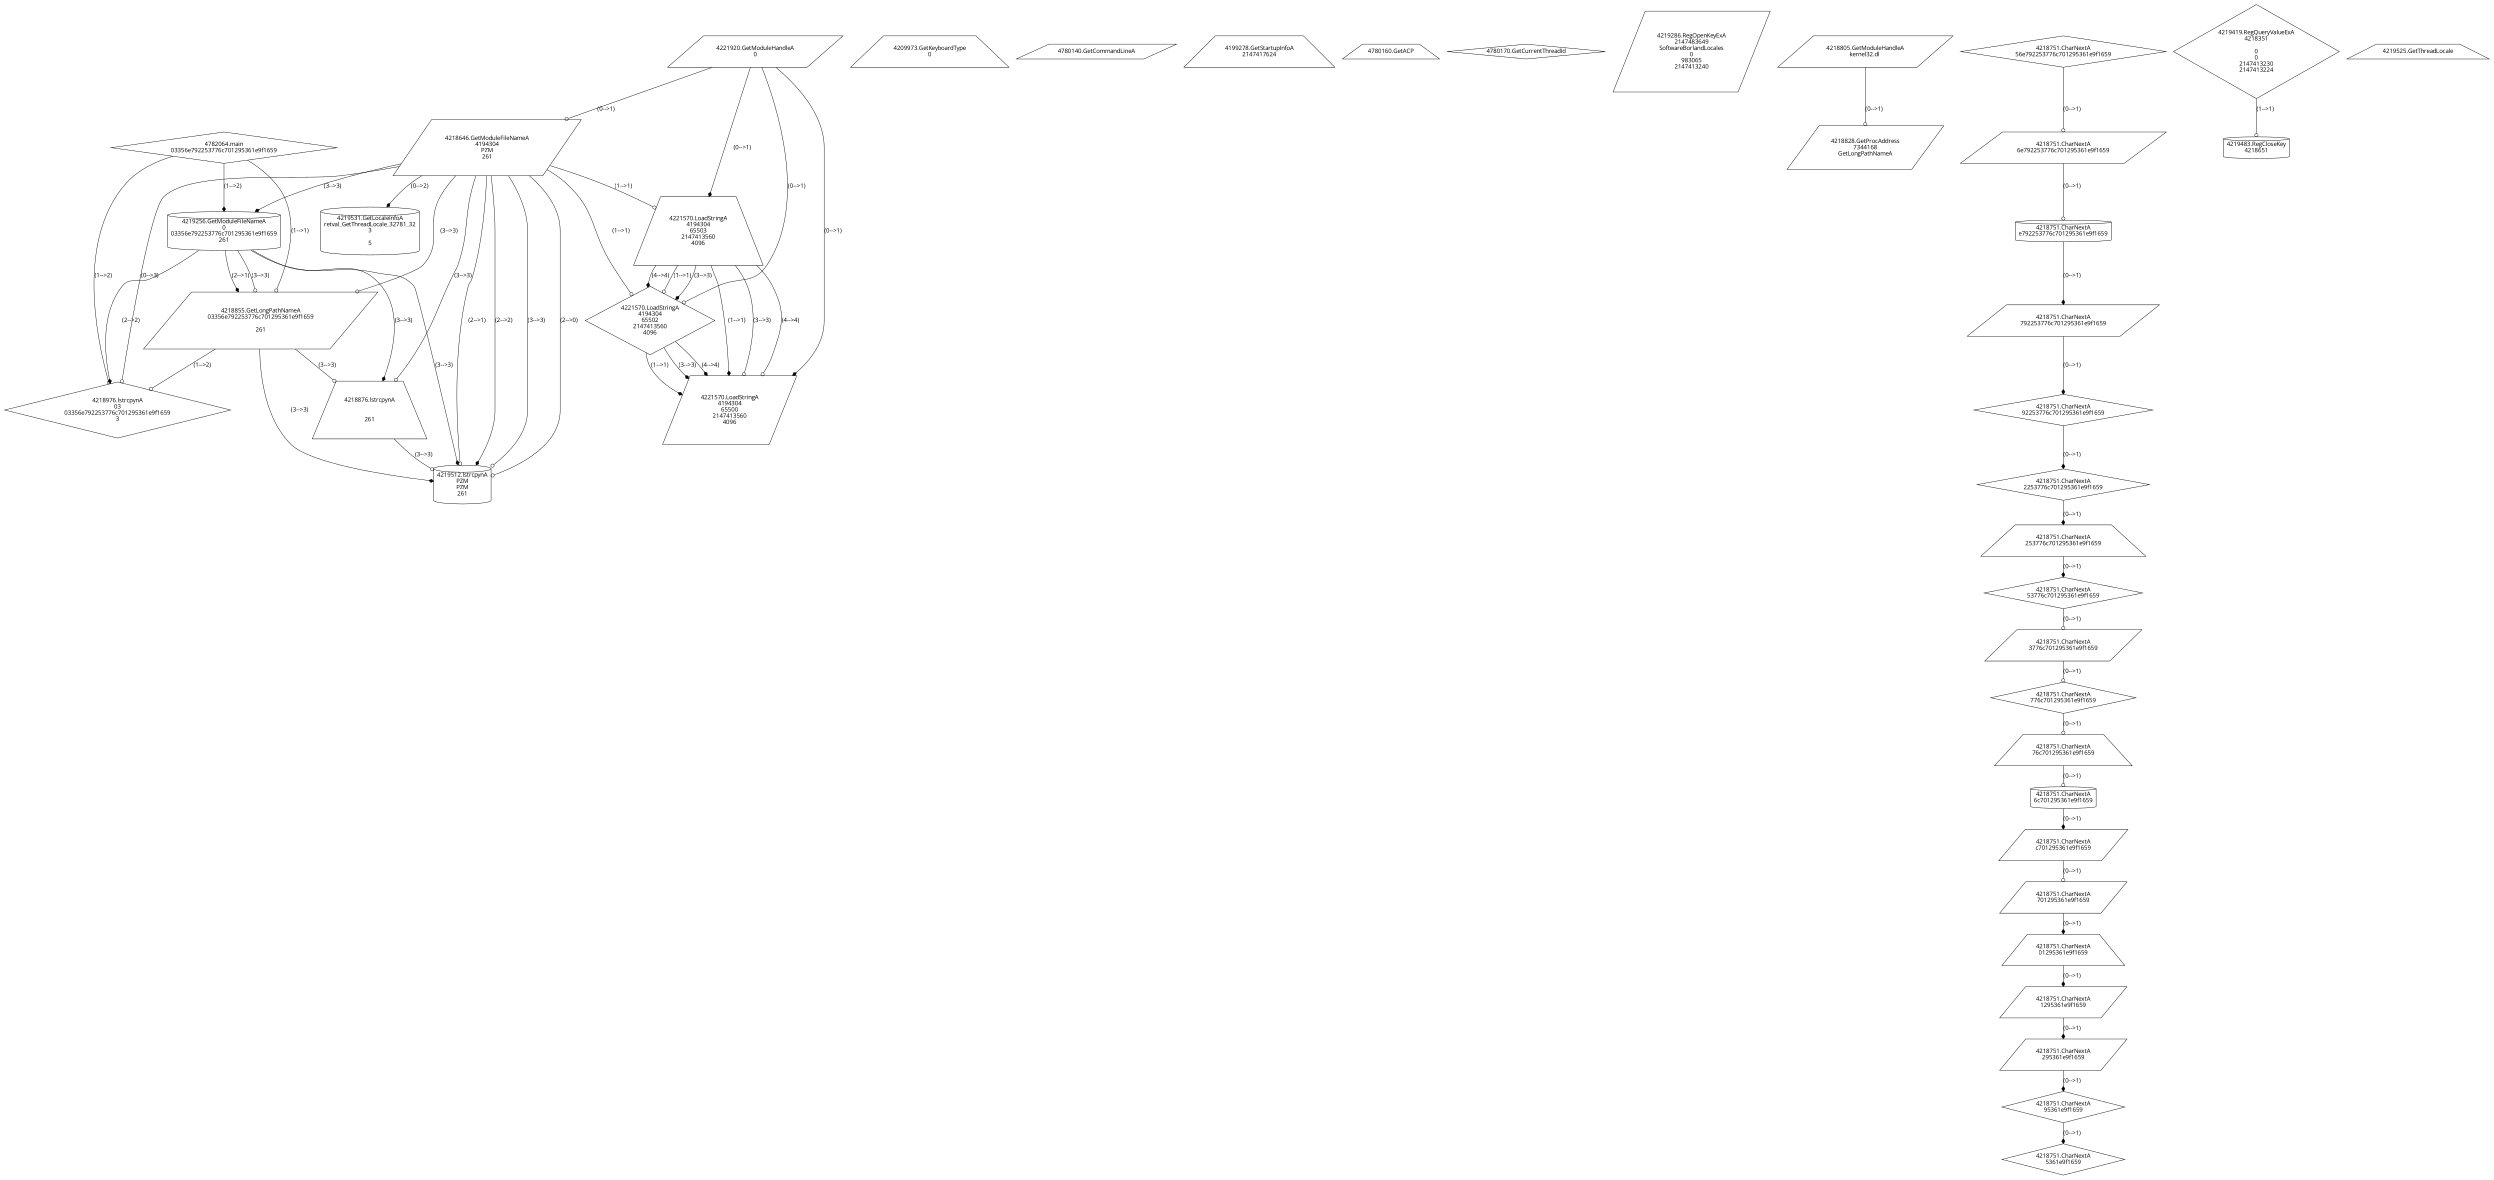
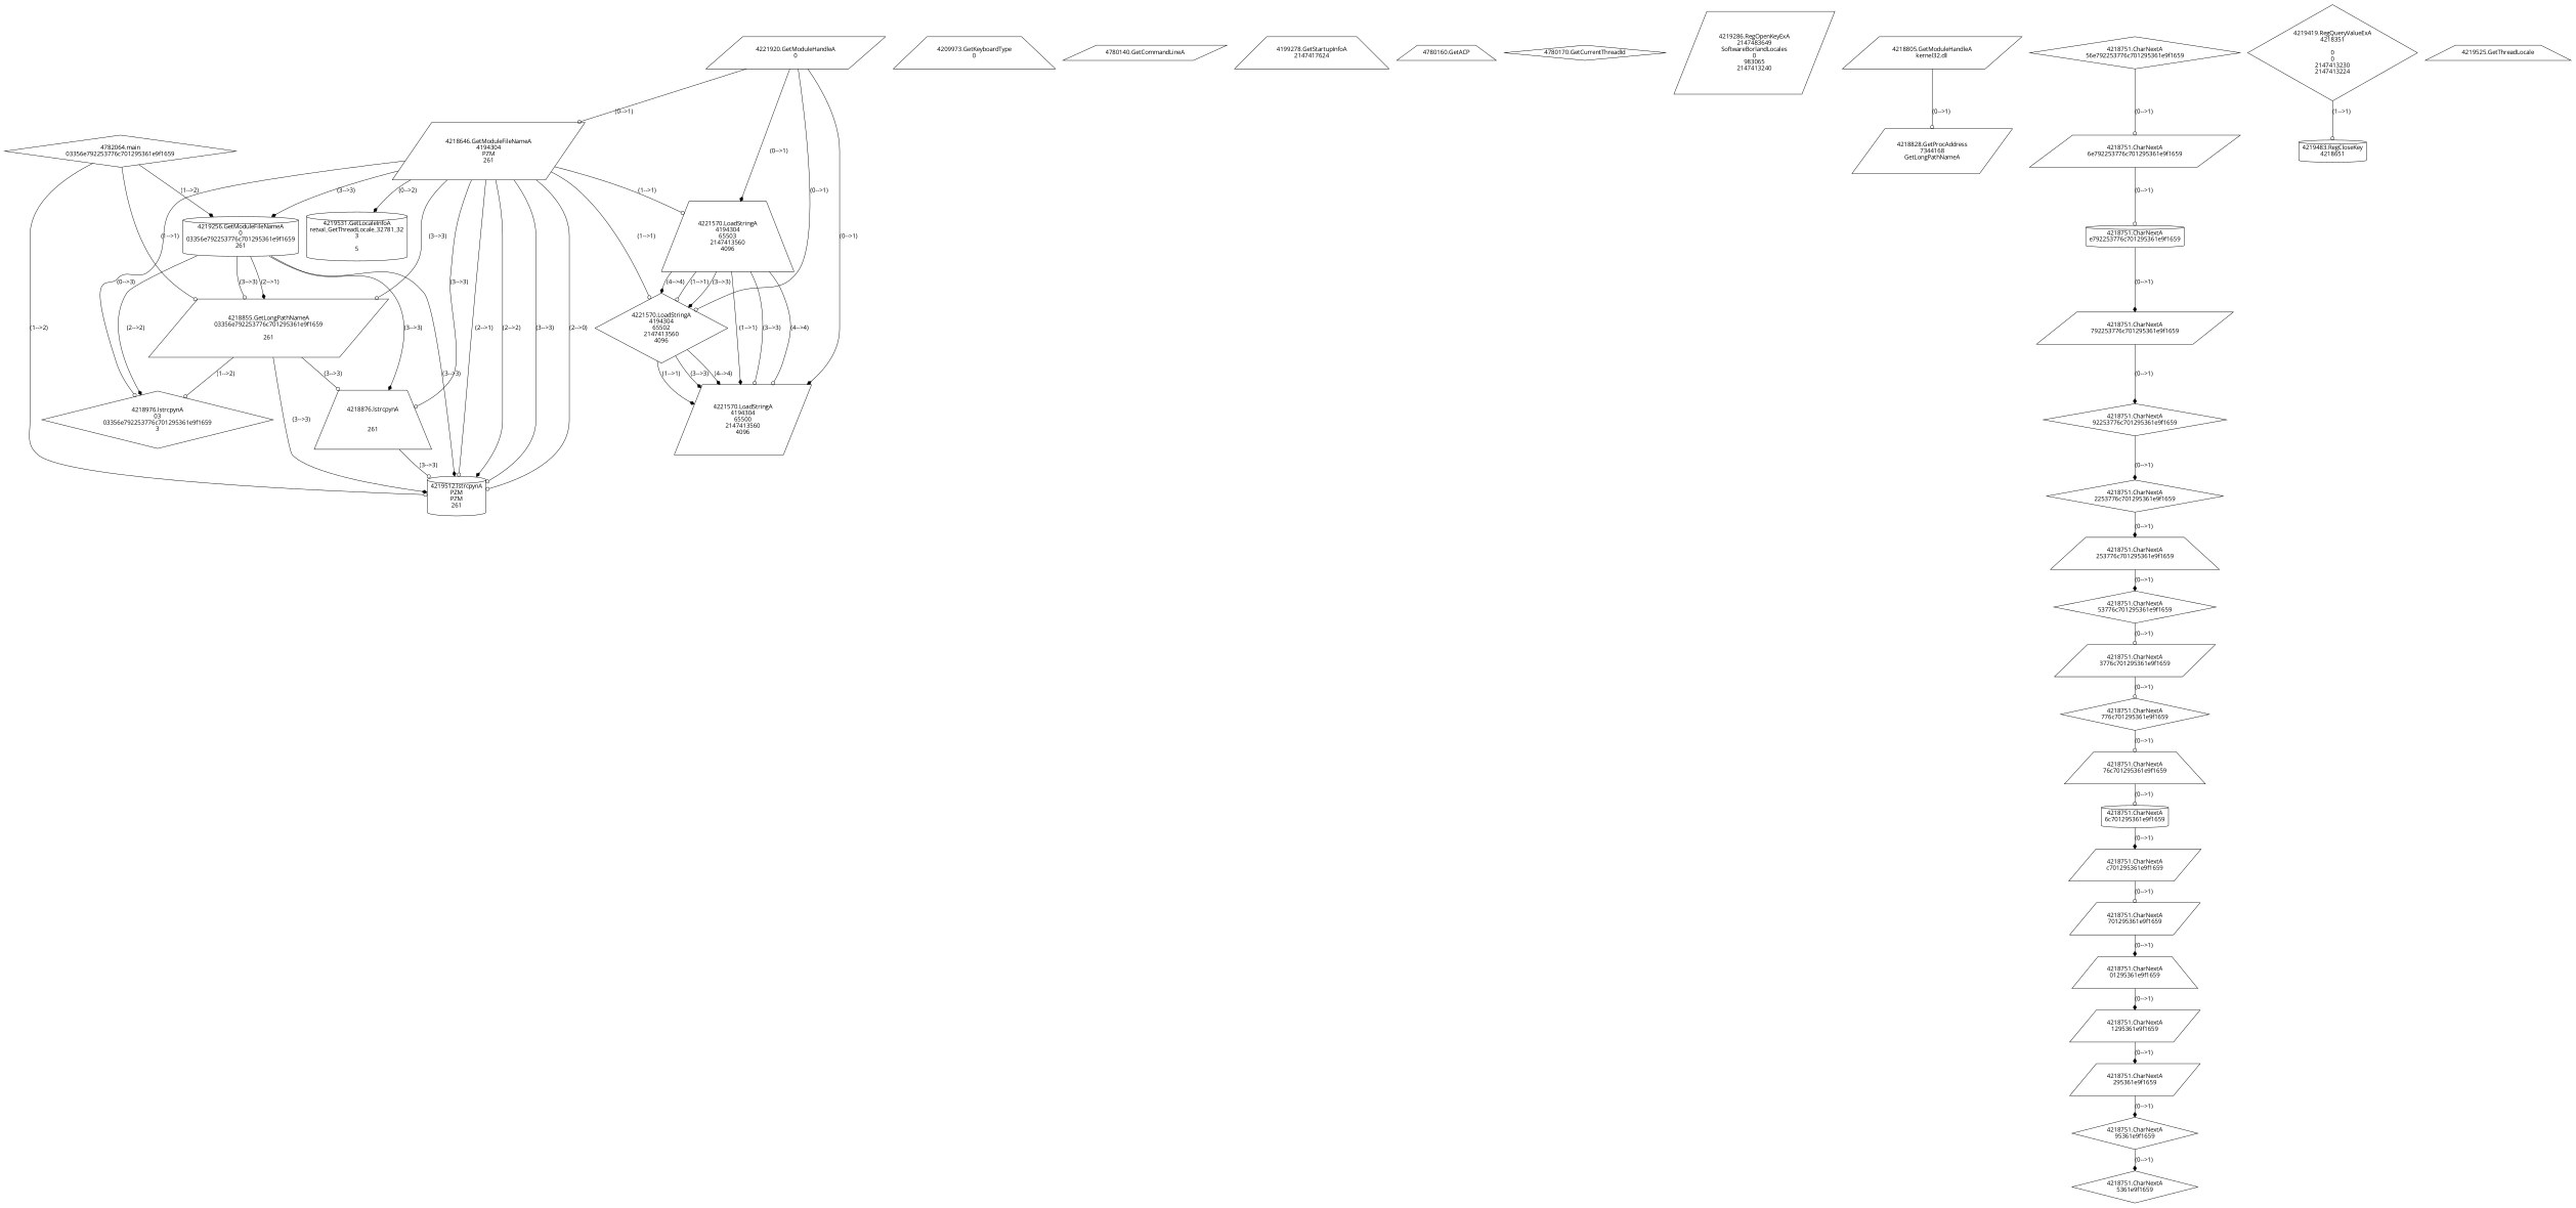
  digraph {
    fontname="Open Sans"
    node [fontname="Open Sans" shape=parallelogram]
    edge [arrowhead=diamond fontname="Open Sans"]
    n1 [label="4782064.main\n03356e792253776c701295361e9f1659" shape=diamond]
    n2 [label="4219256.GetModuleFileNameA\n0\n03356e792253776c701295361e9f1659\n261" shape=cylinder]
    n3 [label="4218855.GetLongPathNameA\n03356e792253776c701295361e9f1659\n\n261"]
    n4 [label="4218976.lstrcpynA\n03\n03356e792253776c701295361e9f1659\n3" shape=diamond]
    n5 [label="4218876.lstrcpynA\n\n\n261" shape=trapezium]
    n6 [label="4219512.lstrcpynA\nPZM\nPZM\n261" shape=cylinder]
    n7 [label="4221920.GetModuleHandleA\n0"]
    n8 [label="4218646.GetModuleFileNameA\n4194304\nPZM\n261"]
    n9 [label="4221570.LoadStringA\n4194304\n65503\n2147413560\n4096" shape=trapezium]
    n10 [label="4221570.LoadStringA\n4194304\n65502\n2147413560\n4096" shape=diamond]
    n11 [label="4221570.LoadStringA\n4194304\n65500\n2147413560\n4096"]
    n12 [label="4219531.GetLocaleInfoA\nretval_GetThreadLocale_32781_32\n3\n\n5" shape=cylinder]
    n13 [label="4209973.GetKeyboardType\n0" shape=trapezium]
    n14 [label="4780140.GetCommandLineA\n"]
    n15 [label="4199278.GetStartupInfoA\n2147417624" shape=trapezium]
    n16 [label="4780160.GetACP\n" shape=trapezium]
    n17 [label="4780170.GetCurrentThreadId\n" shape=diamond]
    n18 [label="4219286.RegOpenKeyExA\n2147483649\nSoftware\Borland\Locales\n0\n983065\n2147413240"]
    n19 [label="4218805.GetModuleHandleA\nkernel32.dll"]
    n20 [label="4218828.GetProcAddress\n7344168\nGetLongPathNameA"]
    n21 [label="4218751.CharNextA\n56e792253776c701295361e9f1659" shape=diamond]
    n22 [label="4218751.CharNextA\n6e792253776c701295361e9f1659"]
    n23 [label="4218751.CharNextA\ne792253776c701295361e9f1659" shape=cylinder]
    n24 [label="4218751.CharNextA\n792253776c701295361e9f1659"]
    n25 [label="4218751.CharNextA\n92253776c701295361e9f1659" shape=diamond]
    n26 [label="4218751.CharNextA\n2253776c701295361e9f1659" shape=diamond]
    n27 [label="4218751.CharNextA\n253776c701295361e9f1659" shape=trapezium]
    n28 [label="4218751.CharNextA\n53776c701295361e9f1659" shape=diamond]
    n29 [label="4218751.CharNextA\n3776c701295361e9f1659"]
    n30 [label="4218751.CharNextA\n776c701295361e9f1659" shape=diamond]
    n31 [label="4218751.CharNextA\n76c701295361e9f1659" shape=trapezium]
    n32 [label="4218751.CharNextA\n6c701295361e9f1659" shape=cylinder]
    n33 [label="4218751.CharNextA\nc701295361e9f1659"]
    n34 [label="4218751.CharNextA\n701295361e9f1659"]
    n35 [label="4218751.CharNextA\n01295361e9f1659" shape=trapezium]
    n36 [label="4218751.CharNextA\n1295361e9f1659"]
    n37 [label="4218751.CharNextA\n295361e9f1659"]
    n38 [label="4218751.CharNextA\n95361e9f1659" shape=diamond]
    n39 [label="4218751.CharNextA\n5361e9f1659" shape=diamond]
    n40 [label="4219419.RegQueryValueExA\n4218351\n\n0\n0\n2147413230\n2147413224" shape=diamond]
    n41 [label="4219483.RegCloseKey\n4218651" shape=cylinder]
    n42 [label="4219525.GetThreadLocale\n" shape=trapezium]
    n1 -> n2 [label="(1-->2)"]
    n1 -> n3 [arrowhead=odot label="(1-->1)"]
-   n1 -> n4 [arrowhead=odot label="(1-->2)"]
+   n1 -> n6 [arrowhead=odot label="(1-->2)"]
    n2 -> n3 [label="(2-->1)"]
    n2 -> n3 [arrowhead=odot label="(3-->3)"]
    n2 -> n4 [label="(2-->2)"]
    n2 -> n5 [label="(3-->3)"]
    n2 -> n6 [label="(3-->3)"]
    n3 -> n4 [arrowhead=odot label="(1-->2)"]
    n3 -> n5 [arrowhead=odot label="(3-->3)"]
    n3 -> n6 [label="(3-->3)"]
    n5 -> n6 [arrowhead=odot label="(3-->3)"]
    n7 -> n8 [arrowhead=odot label="(0-->1)"]
    n7 -> n9 [label="(0-->1)"]
    n7 -> n10 [arrowhead=odot label="(0-->1)"]
    n7 -> n11 [label="(0-->1)"]
    n8 -> n2 [label="(3-->3)"]
    n8 -> n3 [arrowhead=odot label="(3-->3)"]
    n8 -> n4 [arrowhead=odot label="(0-->3)"]
    n8 -> n5 [arrowhead=odot label="(3-->3)"]
    n8 -> n6 [arrowhead=odot label="(2-->1)"]
    n8 -> n6 [label="(2-->2)"]
    n8 -> n6 [arrowhead=odot label="(3-->3)"]
    n8 -> n6 [arrowhead=odot label="(2-->0)"]
    n8 -> n9 [arrowhead=odot label="(1-->1)"]
    n8 -> n10 [arrowhead=odot label="(1-->1)"]
    n8 -> n12 [label="(0-->2)"]
    n9 -> n10 [arrowhead=odot label="(1-->1)"]
    n9 -> n10 [label="(3-->3)"]
    n9 -> n10 [label="(4-->4)"]
    n9 -> n11 [label="(1-->1)"]
    n9 -> n11 [arrowhead=odot label="(3-->3)"]
    n9 -> n11 [arrowhead=odot label="(4-->4)"]
    n10 -> n11 [label="(1-->1)"]
    n10 -> n11 [label="(3-->3)"]
    n10 -> n11 [label="(4-->4)"]
    n19 -> n20 [arrowhead=odot label="(0-->1)"]
    n21 -> n22 [arrowhead=odot label="(0-->1)"]
    n22 -> n23 [arrowhead=odot label="(0-->1)"]
    n23 -> n24 [label="(0-->1)"]
    n24 -> n25 [label="(0-->1)"]
    n25 -> n26 [label="(0-->1)"]
    n26 -> n27 [label="(0-->1)"]
    n27 -> n28 [label="(0-->1)"]
    n28 -> n29 [arrowhead=odot label="(0-->1)"]
    n29 -> n30 [arrowhead=odot label="(0-->1)"]
    n30 -> n31 [arrowhead=odot label="(0-->1)"]
    n31 -> n32 [arrowhead=odot label="(0-->1)"]
    n32 -> n33 [label="(0-->1)"]
    n33 -> n34 [arrowhead=odot label="(0-->1)"]
    n34 -> n35 [label="(0-->1)"]
    n35 -> n36 [label="(0-->1)"]
    n36 -> n37 [label="(0-->1)"]
    n37 -> n38 [label="(0-->1)"]
    n38 -> n39 [label="(0-->1)"]
    n40 -> n41 [arrowhead=odot label="(1-->1)"]
  }
